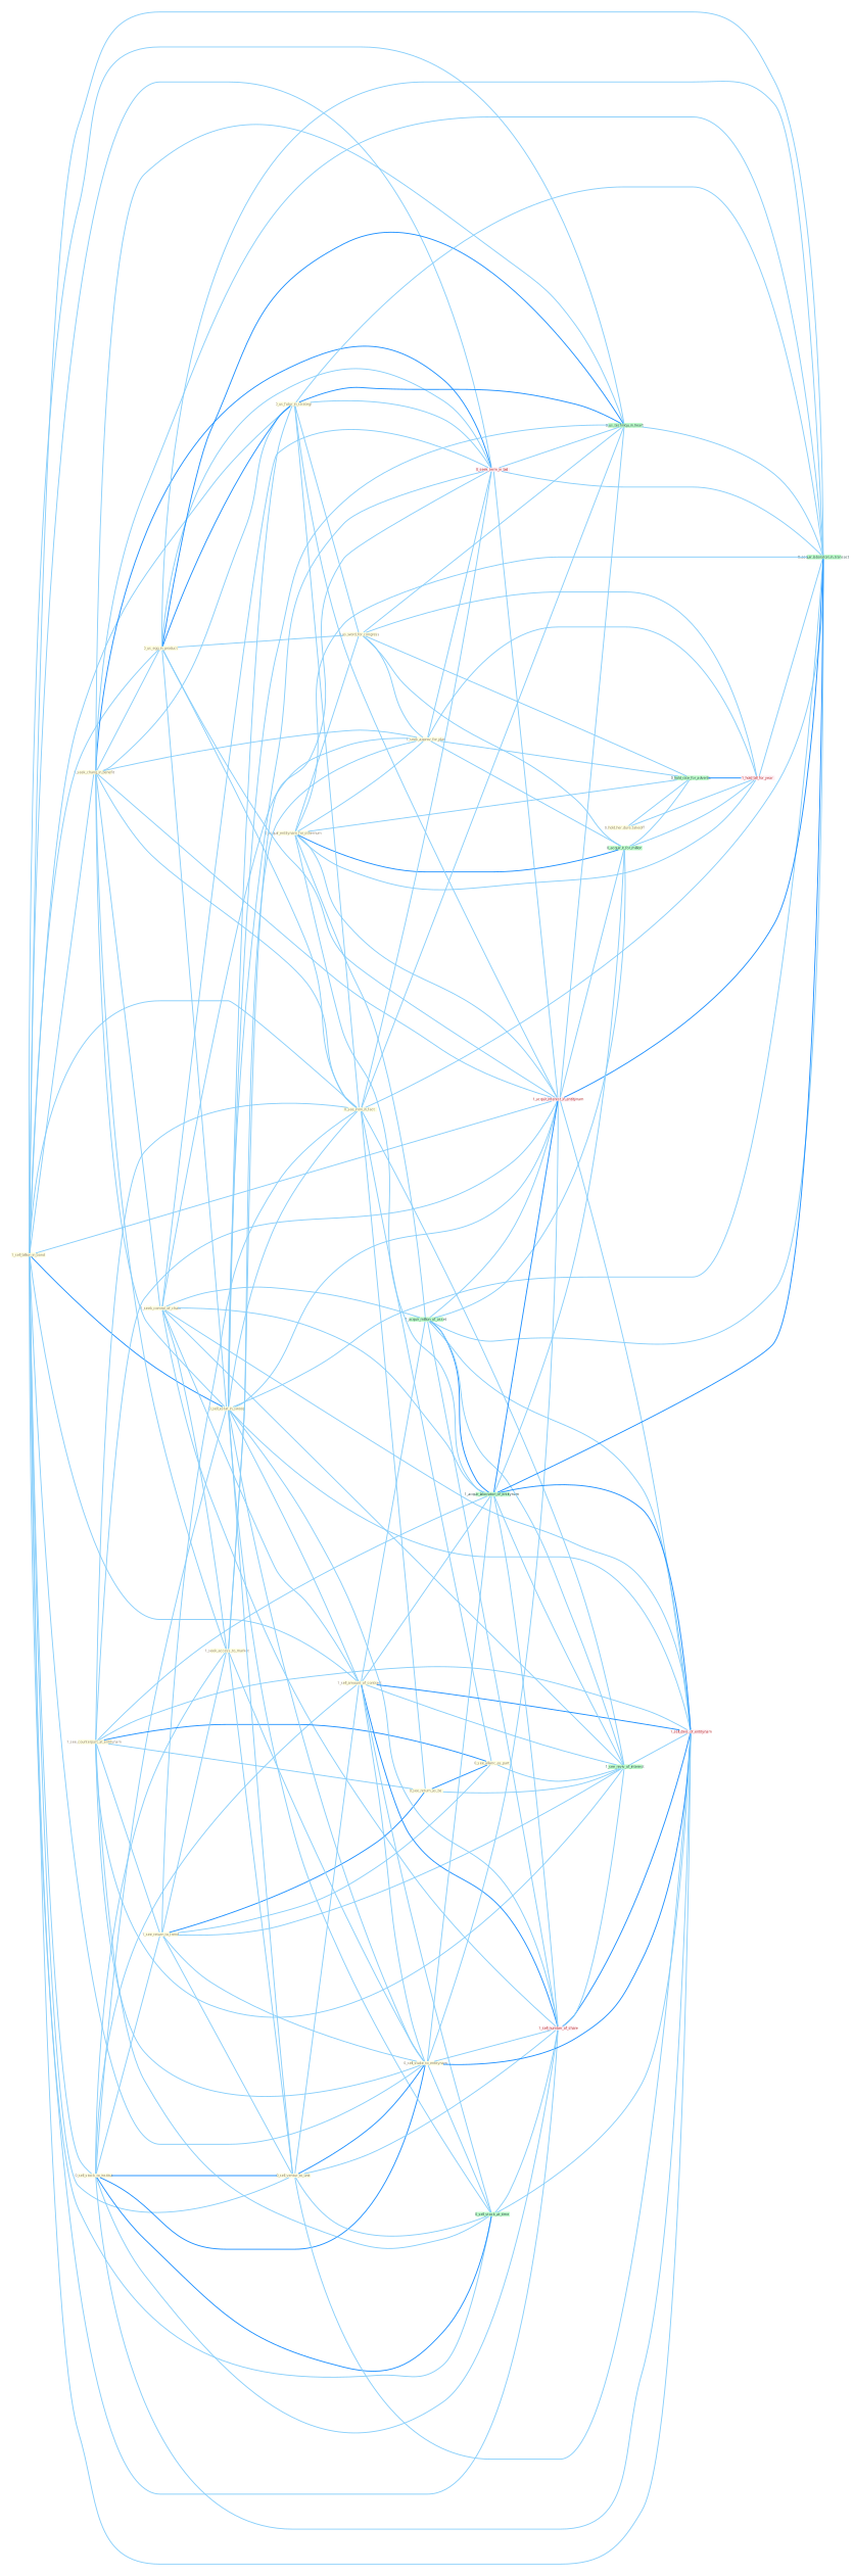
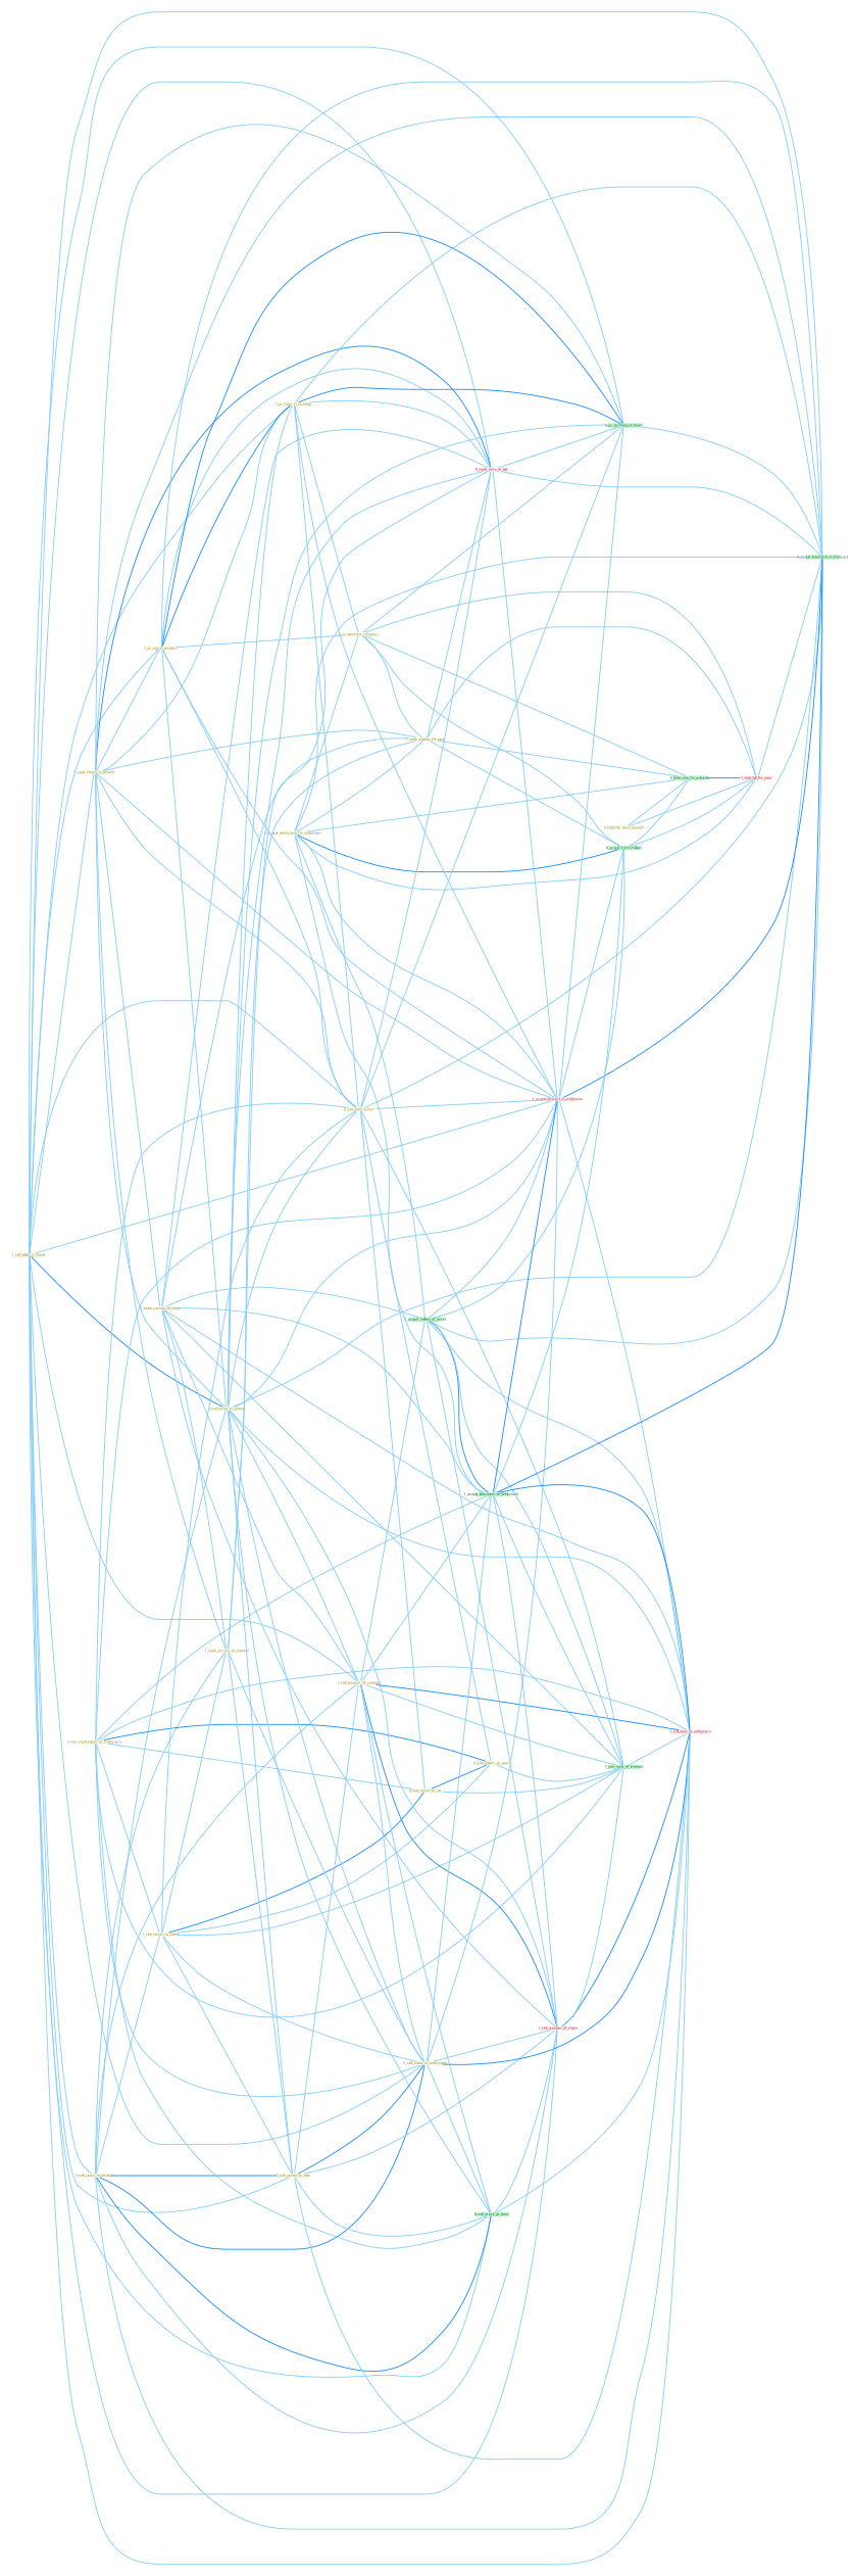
  graph {
    fontname="Noto Sans"
    rankdir=LR
    node [color="#ffffe0" fixedsize=true fontcolor="#8b7d6b" fontname="Noto Sans" fontsize=4 shape=polygon style=filled]
    edge [color="#87cefa" fontname="Noto Sans" w=1]
    "1_sell_billion_in_bond " [height=.06 width=.5]
    "1_seek_chang_in_benefit " [height=.06 width=.5]
    "0_sell_stock_to_institut " [height=.06 width=.5]
    "0_acquir_entitynam_for_othernum " [height=.06 width=.5]
    "1_seek_control_of_chain " [height=.06 width=.5]
    "1_see_counterpart_at_entitynam " [height=.06 width=.5]
    "1_see_return_to_trend " [height=.06 width=.5]
    "1_seek_access_to_market " [height=.06 width=.5]
    "0_us_egg_in_product " [height=.06 width=.5]
    "0_sell_estat_in_swoop " [height=.06 width=.5]
    "0_hold_her_dure_takeoff " [height=.06 width=.5]
    "0_us_futur_in_strategi " [height=.06 width=.5]
    "0_us_word_for_congress " [height=.06 width=.5]
    "0_see_ironi_in_fact " [height=.06 width=.5]
    "0_sell_ventur_to_unit " [height=.06 width=.5]
    "1_seek_approv_for_plan " [height=.06 width=.5]
    "0_see_return_as_be " [height=.06 width=.5]
    "1_sell_amount_of_contract " [height=.06 width=.5]
    "0_sell_stake_to_entitynam " [height=.06 width=.5]
    "0_see_allianc_as_part " [height=.06 width=.5]
    "0_seek_term_in_bid " [color="#fff0f5" fontcolor="#b22222" height=.06 width=.5]
    "1_acquir_interest_in_entitynam " [color="#fff0f5" fontcolor="#b22222" height=.06 width=.5]
    "1_sell_number_of_share " [color="#fff0f5" fontcolor="#b22222" height=.06 width=.5]
    "1_hold_bill_for_year " [color="#fff0f5" fontcolor="#b22222" height=.06 width=.5]
    "1_sell_divis_of_entitynam " [color="#fff0f5" fontcolor="#b22222" height=.06 width=.5]
    "0_us_techniqu_in_heart " [color="#BDFCC9" fontcolor="#2f4f4f" height=.06 width=.5]
    "0_acquir_laboratori_in_transact " [color="#BDFCC9" fontcolor="#2f4f4f" height=.06 width=.5]
    "0_sell_stock_at_time " [color="#BDFCC9" fontcolor="#2f4f4f" height=.06 width=.5]
    "1_acquir_million_of_asset " [color="#BDFCC9" fontcolor="#2f4f4f" height=.06 width=.5]
    "1_acquir_laboratori_of_entitynam " [color="#BDFCC9" fontcolor="#2f4f4f" height=.06 width=.5]
    "0_acquir_it_for_million " [color="#BDFCC9" fontcolor="#2f4f4f" height=.06 width=.5]
    "0_hold_rate_for_advertis " [color="#BDFCC9" fontcolor="#2f4f4f" height=.06 width=.5]
    "1_see_reviv_of_interest " [color="#BDFCC9" fontcolor="#2f4f4f" height=.06 width=.5]
    subgraph sub_1 {
      "1_sell_billion_in_bond "
      "1_seek_chang_in_benefit "
      "0_sell_stock_to_institut "
      "0_acquir_entitynam_for_othernum "
      "1_seek_control_of_chain "
      "1_see_counterpart_at_entitynam "
      "1_see_return_to_trend "
      "1_seek_access_to_market "
      "0_us_egg_in_product "
      "0_sell_estat_in_swoop "
      "0_hold_her_dure_takeoff "
      "0_us_futur_in_strategi "
      "0_us_word_for_congress "
      "0_see_ironi_in_fact "
      "0_sell_ventur_to_unit "
      "1_seek_approv_for_plan "
      "0_see_return_as_be "
      "1_sell_amount_of_contract "
      "0_sell_stake_to_entitynam "
      "0_see_allianc_as_part "
    }
    subgraph sub_2 {
      "0_seek_term_in_bid "
      "1_acquir_interest_in_entitynam "
      "1_sell_number_of_share "
      "1_hold_bill_for_year "
      "1_sell_divis_of_entitynam "
    }
    "1_sell_billion_in_bond " -- "1_seek_chang_in_benefit "
    "1_sell_billion_in_bond " -- "0_sell_stock_to_institut "
    "1_sell_billion_in_bond " -- "0_us_egg_in_product "
    "1_sell_billion_in_bond " -- "0_sell_estat_in_swoop " [color="#1e90ff" w=2]
    "1_sell_billion_in_bond " -- "0_us_futur_in_strategi "
    "1_sell_billion_in_bond " -- "0_see_ironi_in_fact "
    "1_sell_billion_in_bond " -- "0_sell_ventur_to_unit "
    "1_sell_billion_in_bond " -- "1_sell_amount_of_contract "
    "1_sell_billion_in_bond " -- "0_sell_stake_to_entitynam "
    "1_sell_billion_in_bond " -- "0_seek_term_in_bid "
    "1_sell_billion_in_bond " -- "1_acquir_interest_in_entitynam "
    "1_sell_billion_in_bond " -- "1_sell_number_of_share "
    "1_sell_billion_in_bond " -- "1_sell_divis_of_entitynam "
    "1_sell_billion_in_bond " -- "0_us_techniqu_in_heart "
    "1_sell_billion_in_bond " -- "0_acquir_laboratori_in_transact "
    "1_sell_billion_in_bond " -- "0_sell_stock_at_time "
    "1_seek_chang_in_benefit " -- "1_seek_control_of_chain "
    "1_seek_chang_in_benefit " -- "1_seek_access_to_market "
    "1_seek_chang_in_benefit " -- "0_us_egg_in_product "
    "1_seek_chang_in_benefit " -- "0_sell_estat_in_swoop "
    "1_seek_chang_in_benefit " -- "0_us_futur_in_strategi "
    "1_seek_chang_in_benefit " -- "0_see_ironi_in_fact "
    "1_seek_chang_in_benefit " -- "1_seek_approv_for_plan "
    "1_seek_chang_in_benefit " -- "0_seek_term_in_bid " [color="#1e90ff" w=2]
    "1_seek_chang_in_benefit " -- "1_acquir_interest_in_entitynam "
    "1_seek_chang_in_benefit " -- "0_us_techniqu_in_heart "
    "1_seek_chang_in_benefit " -- "0_acquir_laboratori_in_transact "
    "0_sell_stock_to_institut " -- "1_see_return_to_trend "
    "0_sell_stock_to_institut " -- "1_seek_access_to_market "
    "0_sell_stock_to_institut " -- "0_sell_estat_in_swoop "
    "0_sell_stock_to_institut " -- "0_sell_ventur_to_unit " [color="#1e90ff" w=2]
    "0_sell_stock_to_institut " -- "1_sell_amount_of_contract "
    "0_sell_stock_to_institut " -- "0_sell_stake_to_entitynam " [color="#1e90ff" w=2]
    "0_sell_stock_to_institut " -- "1_sell_number_of_share "
    "0_sell_stock_to_institut " -- "1_sell_divis_of_entitynam "
    "0_sell_stock_to_institut " -- "0_sell_stock_at_time " [color="#1e90ff" w=2]
    "0_acquir_entitynam_for_othernum " -- "0_us_word_for_congress "
    "0_acquir_entitynam_for_othernum " -- "1_seek_approv_for_plan "
    "0_acquir_entitynam_for_othernum " -- "1_acquir_interest_in_entitynam "
    "0_acquir_entitynam_for_othernum " -- "1_hold_bill_for_year "
    "0_acquir_entitynam_for_othernum " -- "0_acquir_laboratori_in_transact "
    "0_acquir_entitynam_for_othernum " -- "1_acquir_million_of_asset "
    "0_acquir_entitynam_for_othernum " -- "1_acquir_laboratori_of_entitynam "
    "0_acquir_entitynam_for_othernum " -- "0_acquir_it_for_million " [color="#1e90ff" w=2]
    "0_acquir_entitynam_for_othernum " -- "0_hold_rate_for_advertis "
    "1_seek_control_of_chain " -- "1_seek_access_to_market "
    "1_seek_control_of_chain " -- "1_seek_approv_for_plan "
    "1_seek_control_of_chain " -- "1_sell_amount_of_contract "
    "1_seek_control_of_chain " -- "0_seek_term_in_bid "
    "1_seek_control_of_chain " -- "1_sell_number_of_share "
    "1_seek_control_of_chain " -- "1_sell_divis_of_entitynam "
    "1_seek_control_of_chain " -- "1_acquir_million_of_asset "
    "1_seek_control_of_chain " -- "1_acquir_laboratori_of_entitynam "
    "1_seek_control_of_chain " -- "1_see_reviv_of_interest "
    "1_see_counterpart_at_entitynam " -- "1_see_return_to_trend "
    "1_see_counterpart_at_entitynam " -- "0_see_ironi_in_fact "
    "1_see_counterpart_at_entitynam " -- "0_see_return_as_be "
    "1_see_counterpart_at_entitynam " -- "0_sell_stake_to_entitynam "
    "1_see_counterpart_at_entitynam " -- "0_see_allianc_as_part " [color="#1e90ff"]
    "1_see_counterpart_at_entitynam " -- "1_acquir_interest_in_entitynam "
    "1_see_counterpart_at_entitynam " -- "1_sell_divis_of_entitynam "
    "1_see_counterpart_at_entitynam " -- "0_sell_stock_at_time "
    "1_see_counterpart_at_entitynam " -- "1_acquir_laboratori_of_entitynam "
    "1_see_counterpart_at_entitynam " -- "1_see_reviv_of_interest "
    "1_see_return_to_trend " -- "1_seek_access_to_market "
    "1_see_return_to_trend " -- "0_see_ironi_in_fact "
    "1_see_return_to_trend " -- "0_sell_ventur_to_unit "
    "1_see_return_to_trend " -- "0_see_return_as_be " [color="#1e90ff" w=2]
    "1_see_return_to_trend " -- "0_sell_stake_to_entitynam "
    "1_see_return_to_trend " -- "0_see_allianc_as_part "
    "1_see_return_to_trend " -- "1_see_reviv_of_interest "
    "1_seek_access_to_market " -- "0_sell_ventur_to_unit "
    "1_seek_access_to_market " -- "1_seek_approv_for_plan "
    "1_seek_access_to_market " -- "0_sell_stake_to_entitynam "
    "1_seek_access_to_market " -- "0_seek_term_in_bid "
    "0_us_egg_in_product " -- "0_sell_estat_in_swoop "
    "0_us_egg_in_product " -- "0_us_futur_in_strategi " [color="#1e90ff" w=2]
    "0_us_egg_in_product " -- "0_us_word_for_congress "
    "0_us_egg_in_product " -- "0_see_ironi_in_fact "
    "0_us_egg_in_product " -- "0_seek_term_in_bid "
    "0_us_egg_in_product " -- "1_acquir_interest_in_entitynam "
    "0_us_egg_in_product " -- "0_us_techniqu_in_heart " [color="#1e90ff" w=2]
    "0_us_egg_in_product " -- "0_acquir_laboratori_in_transact "
    "0_sell_estat_in_swoop " -- "0_us_futur_in_strategi "
    "0_sell_estat_in_swoop " -- "0_see_ironi_in_fact "
    "0_sell_estat_in_swoop " -- "0_sell_ventur_to_unit "
    "0_sell_estat_in_swoop " -- "1_sell_amount_of_contract "
    "0_sell_estat_in_swoop " -- "0_sell_stake_to_entitynam "
    "0_sell_estat_in_swoop " -- "0_seek_term_in_bid "
    "0_sell_estat_in_swoop " -- "1_acquir_interest_in_entitynam "
    "0_sell_estat_in_swoop " -- "1_sell_number_of_share "
    "0_sell_estat_in_swoop " -- "1_sell_divis_of_entitynam "
    "0_sell_estat_in_swoop " -- "0_us_techniqu_in_heart "
    "0_sell_estat_in_swoop " -- "0_acquir_laboratori_in_transact "
    "0_sell_estat_in_swoop " -- "0_sell_stock_at_time "
    "0_hold_her_dure_takeoff " -- "1_hold_bill_for_year "
    "0_hold_her_dure_takeoff " -- "0_hold_rate_for_advertis "
    "0_us_futur_in_strategi " -- "0_us_word_for_congress "
    "0_us_futur_in_strategi " -- "0_see_ironi_in_fact "
    "0_us_futur_in_strategi " -- "0_seek_term_in_bid "
    "0_us_futur_in_strategi " -- "1_acquir_interest_in_entitynam "
    "0_us_futur_in_strategi " -- "0_us_techniqu_in_heart " [color="#1e90ff" w=2]
    "0_us_futur_in_strategi " -- "0_acquir_laboratori_in_transact "
    "0_us_word_for_congress " -- "1_seek_approv_for_plan "
    "0_us_word_for_congress " -- "1_hold_bill_for_year "
    "0_us_word_for_congress " -- "0_us_techniqu_in_heart "
    "0_us_word_for_congress " -- "0_acquir_it_for_million "
    "0_us_word_for_congress " -- "0_hold_rate_for_advertis "
    "0_see_ironi_in_fact " -- "0_see_return_as_be "
    "0_see_ironi_in_fact " -- "0_see_allianc_as_part "
    "0_see_ironi_in_fact " -- "0_seek_term_in_bid "
+   "0_see_ironi_in_fact " -- "1_acquir_interest_in_entitynam "
    "0_see_ironi_in_fact " -- "0_us_techniqu_in_heart "
    "0_see_ironi_in_fact " -- "0_acquir_laboratori_in_transact "
    "0_see_ironi_in_fact " -- "1_see_reviv_of_interest "
    "0_sell_ventur_to_unit " -- "1_sell_amount_of_contract "
    "0_sell_ventur_to_unit " -- "0_sell_stake_to_entitynam " [color="#1e90ff" w=2]
    "0_sell_ventur_to_unit " -- "1_sell_number_of_share "
    "0_sell_ventur_to_unit " -- "1_sell_divis_of_entitynam "
    "0_sell_ventur_to_unit " -- "0_sell_stock_at_time "
    "1_seek_approv_for_plan " -- "0_seek_term_in_bid "
    "1_seek_approv_for_plan " -- "1_hold_bill_for_year "
    "1_seek_approv_for_plan " -- "0_acquir_it_for_million "
    "1_seek_approv_for_plan " -- "0_hold_rate_for_advertis "
    "0_see_return_as_be " -- "0_see_allianc_as_part " [color="#1e90ff" w=2]
    "0_see_return_as_be " -- "1_see_reviv_of_interest "
    "1_sell_amount_of_contract " -- "0_sell_stake_to_entitynam "
    "1_sell_amount_of_contract " -- "1_sell_number_of_share " [color="#1e90ff" w=2]
    "1_sell_amount_of_contract " -- "1_sell_divis_of_entitynam " [color="#1e90ff" w=2]
    "1_sell_amount_of_contract " -- "0_sell_stock_at_time "
    "1_sell_amount_of_contract " -- "1_acquir_million_of_asset "
    "1_sell_amount_of_contract " -- "1_acquir_laboratori_of_entitynam "
    "1_sell_amount_of_contract " -- "1_see_reviv_of_interest "
    "0_sell_stake_to_entitynam " -- "1_acquir_interest_in_entitynam "
    "0_sell_stake_to_entitynam " -- "1_sell_number_of_share "
    "0_sell_stake_to_entitynam " -- "1_sell_divis_of_entitynam " [color="#1e90ff" w=2]
    "0_sell_stake_to_entitynam " -- "0_sell_stock_at_time "
    "0_sell_stake_to_entitynam " -- "1_acquir_laboratori_of_entitynam "
    "0_see_allianc_as_part " -- "1_see_reviv_of_interest "
    "0_seek_term_in_bid " -- "1_acquir_interest_in_entitynam "
    "0_seek_term_in_bid " -- "0_us_techniqu_in_heart "
    "0_seek_term_in_bid " -- "0_acquir_laboratori_in_transact "
    "1_acquir_interest_in_entitynam " -- "1_sell_divis_of_entitynam "
    "1_acquir_interest_in_entitynam " -- "0_us_techniqu_in_heart "
    "1_acquir_interest_in_entitynam " -- "0_acquir_laboratori_in_transact " [color="#1e90ff" w=2]
    "1_acquir_interest_in_entitynam " -- "0_acquir_it_for_million "
    "1_sell_number_of_share " -- "1_sell_divis_of_entitynam " [color="#1e90ff" w=2]
    "1_sell_number_of_share " -- "1_see_reviv_of_interest "
    "1_hold_bill_for_year " -- "0_acquir_laboratori_in_transact "
    "0_us_techniqu_in_heart " -- "0_acquir_laboratori_in_transact "
    "0_sell_stock_at_time " -- "1_sell_number_of_share "
    "0_sell_stock_at_time " -- "1_sell_divis_of_entitynam "
    "1_acquir_million_of_asset " -- "1_acquir_interest_in_entitynam "
    "1_acquir_million_of_asset " -- "1_sell_number_of_share "
    "1_acquir_million_of_asset " -- "1_sell_divis_of_entitynam "
    "1_acquir_million_of_asset " -- "0_acquir_laboratori_in_transact "
    "1_acquir_million_of_asset " -- "1_acquir_laboratori_of_entitynam " [color="#1e90ff" w=2]
    "1_acquir_million_of_asset " -- "0_acquir_it_for_million "
    "1_acquir_million_of_asset " -- "1_see_reviv_of_interest "
    "1_acquir_laboratori_of_entitynam " -- "1_acquir_interest_in_entitynam " [color="#1e90ff" w=2]
    "1_acquir_laboratori_of_entitynam " -- "1_sell_number_of_share "
    "1_acquir_laboratori_of_entitynam " -- "1_sell_divis_of_entitynam " [color="#1e90ff" w=2]
    "1_acquir_laboratori_of_entitynam " -- "0_acquir_laboratori_in_transact " [color="#1e90ff" w=2]
    "1_acquir_laboratori_of_entitynam " -- "0_acquir_it_for_million "
    "1_acquir_laboratori_of_entitynam " -- "1_see_reviv_of_interest "
    "0_acquir_it_for_million " -- "1_hold_bill_for_year "
    "0_acquir_it_for_million " -- "0_hold_rate_for_advertis "
    "0_hold_rate_for_advertis " -- "1_hold_bill_for_year " [color="#1e90ff" w=2]
    "1_see_reviv_of_interest " -- "1_sell_divis_of_entitynam "
  }
